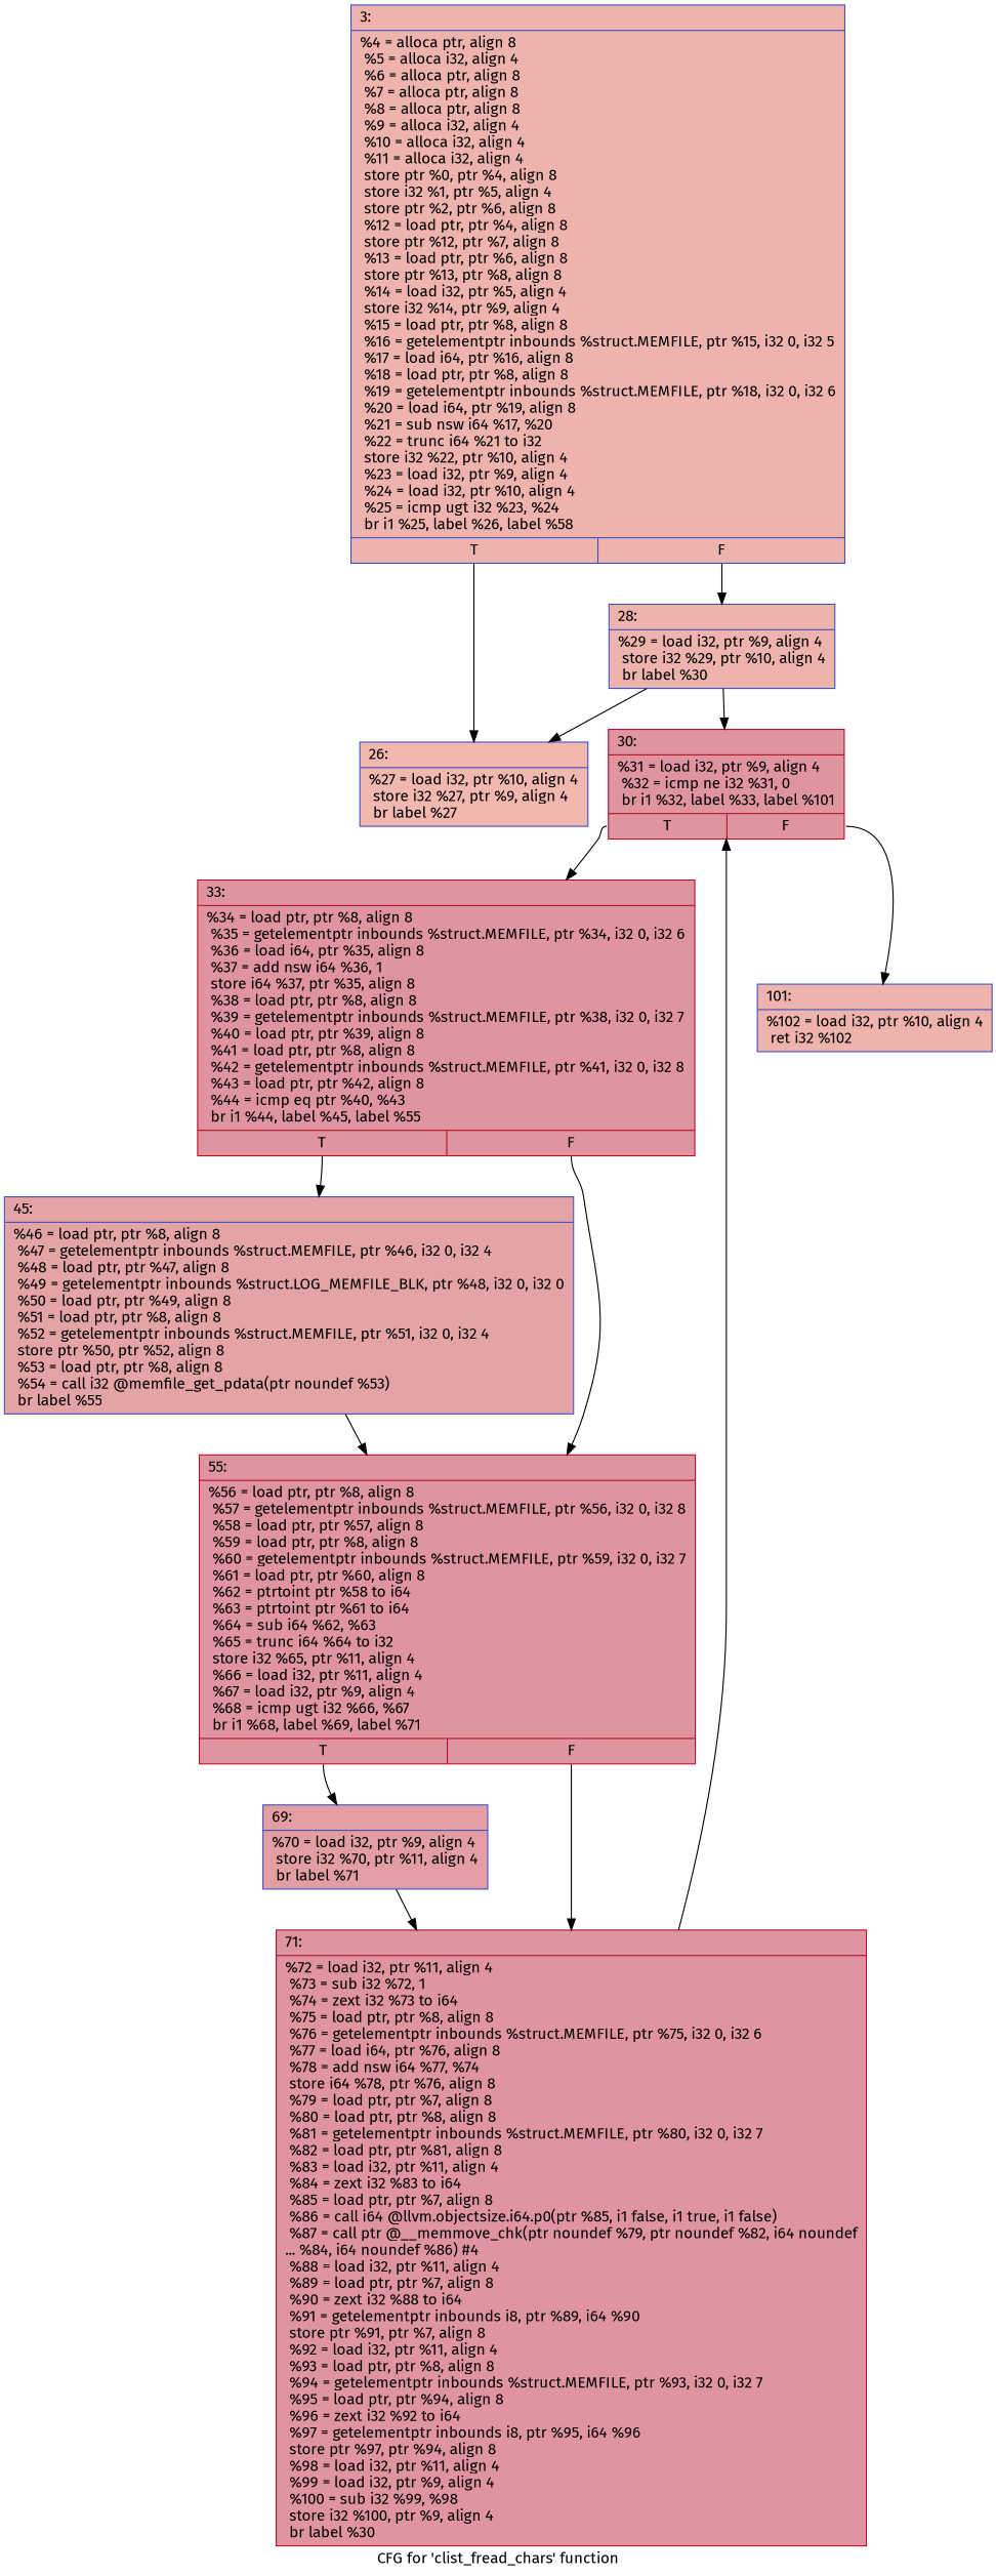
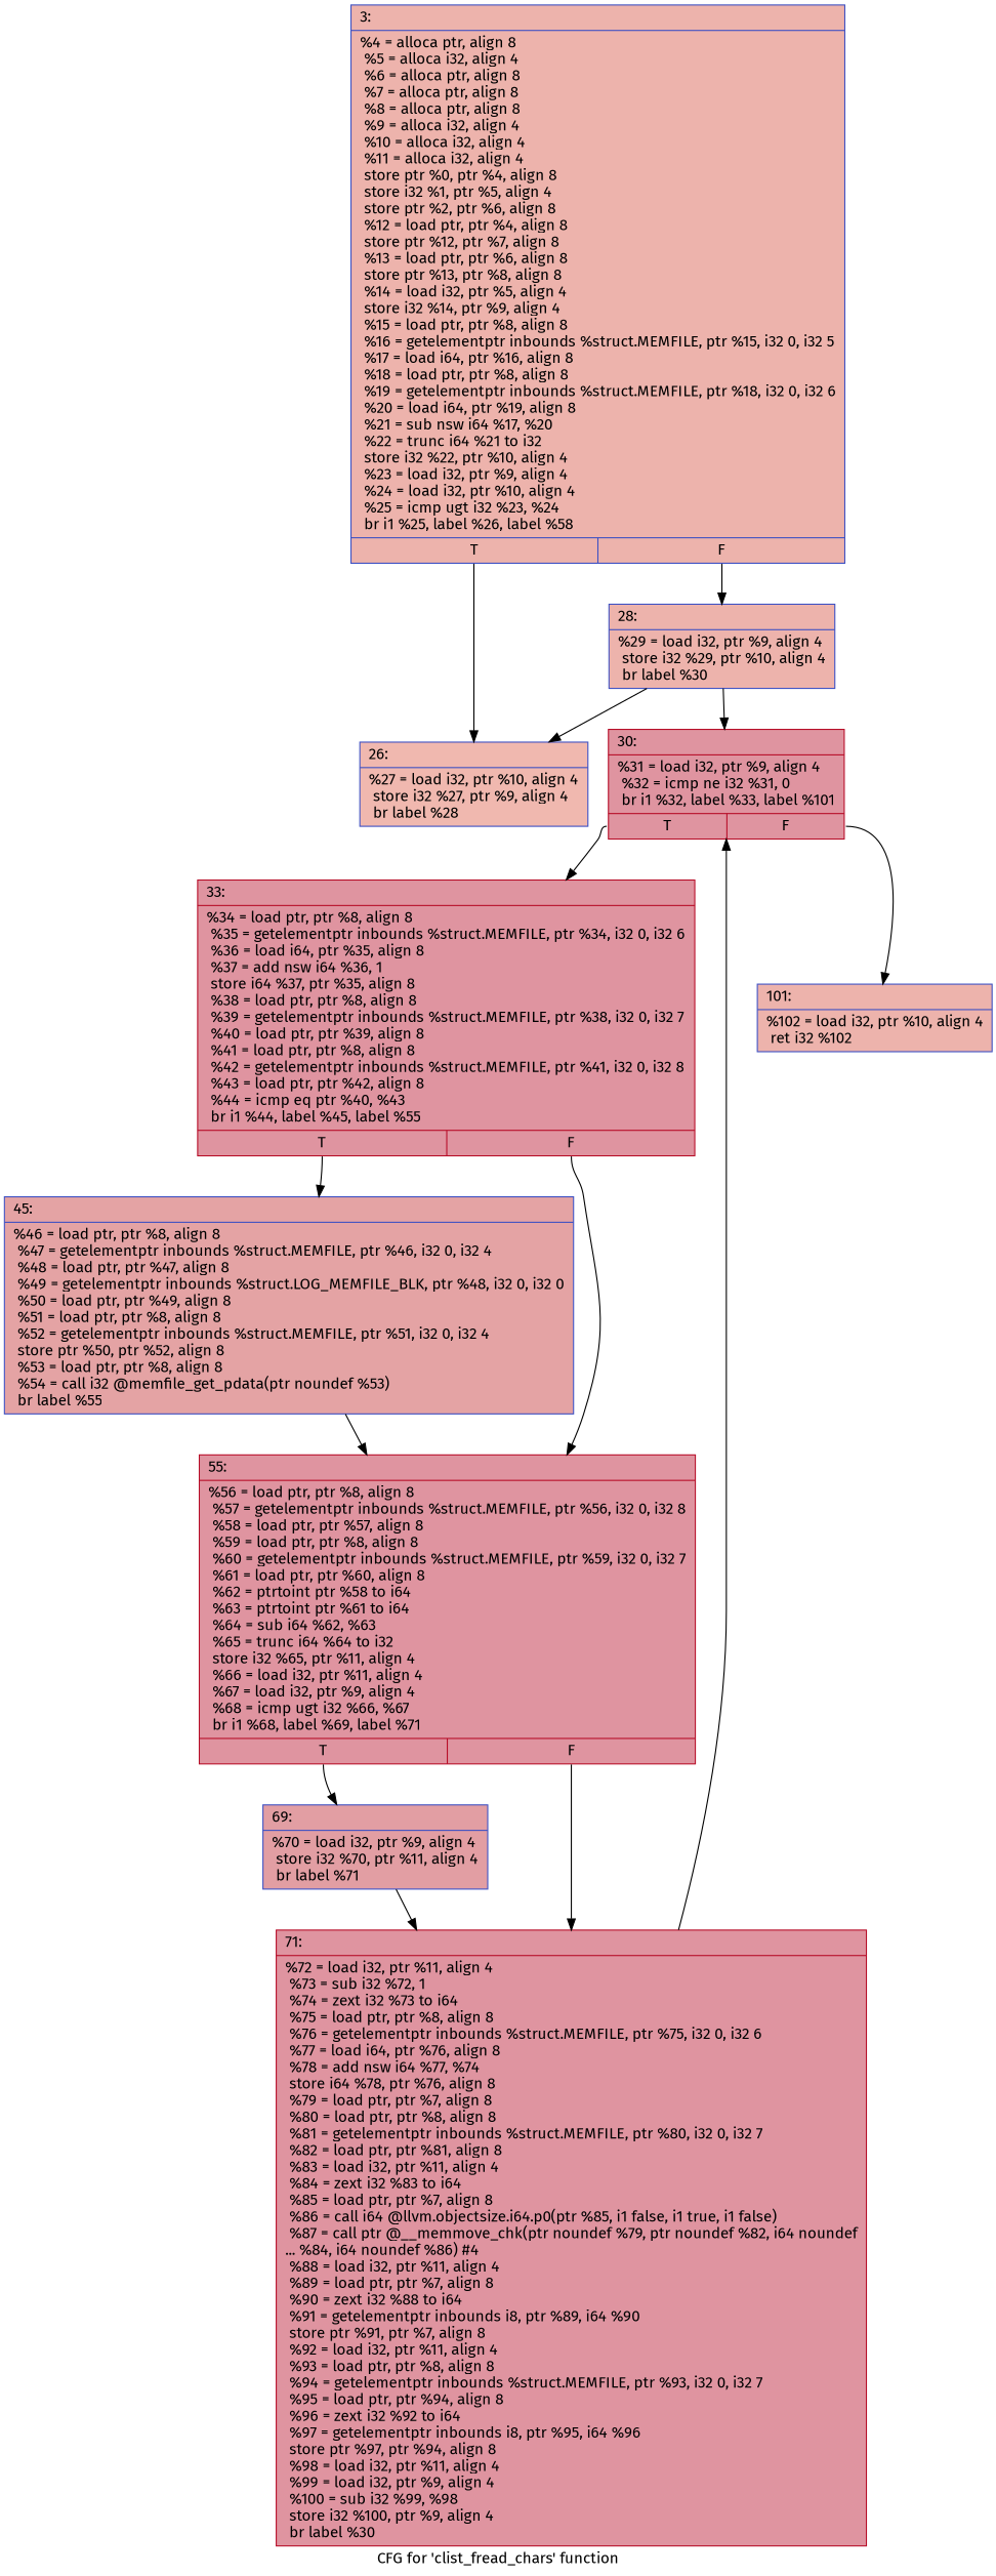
  digraph {
    fontname="Fira Sans"
    label="CFG for 'clist_fread_chars' function"
    node [color="#3d50c3ff" fillcolor="#b70d2870" fontname="Fira Sans" shape=record style=filled]
    edge [fontname="Fira Sans"]
    n1 [fillcolor="#d6524470" label="{3:\l|  %4 = alloca ptr, align 8\l  %5 = alloca i32, align 4\l  %6 = alloca ptr, align 8\l  %7 = alloca ptr, align 8\l  %8 = alloca ptr, align 8\l  %9 = alloca i32, align 4\l  %10 = alloca i32, align 4\l  %11 = alloca i32, align 4\l  store ptr %0, ptr %4, align 8\l  store i32 %1, ptr %5, align 4\l  store ptr %2, ptr %6, align 8\l  %12 = load ptr, ptr %4, align 8\l  store ptr %12, ptr %7, align 8\l  %13 = load ptr, ptr %6, align 8\l  store ptr %13, ptr %8, align 8\l  %14 = load i32, ptr %5, align 4\l  store i32 %14, ptr %9, align 4\l  %15 = load ptr, ptr %8, align 8\l  %16 = getelementptr inbounds %struct.MEMFILE, ptr %15, i32 0, i32 5\l  %17 = load i64, ptr %16, align 8\l  %18 = load ptr, ptr %8, align 8\l  %19 = getelementptr inbounds %struct.MEMFILE, ptr %18, i32 0, i32 6\l  %20 = load i64, ptr %19, align 8\l  %21 = sub nsw i64 %17, %20\l  %22 = trunc i64 %21 to i32\l  store i32 %22, ptr %10, align 4\l  %23 = load i32, ptr %9, align 4\l  %24 = load i32, ptr %10, align 4\l  %25 = icmp ugt i32 %23, %24\l  br i1 %25, label %26, label %58\l|{<s0>T|<s1>F}}"]
-   n2 [fillcolor="#dc5d4a70" label="{26:\l|  %27 = load i32, ptr %10, align 4\l  store i32 %27, ptr %9, align 4\l  br label %27\l}"]
+   n2 [fillcolor="#dc5d4a70" label="{26:\l|  %27 = load i32, ptr %10, align 4\l  store i32 %27, ptr %9, align 4\l  br label %28\l}"]
    n3 [fillcolor="#d6524470" label="{28:\l|  %29 = load i32, ptr %9, align 4\l  store i32 %29, ptr %10, align 4\l  br label %30\l}"]
    n4 [color="#b70d28ff" label="{30:\l|  %31 = load i32, ptr %9, align 4\l  %32 = icmp ne i32 %31, 0\l  br i1 %32, label %33, label %101\l|{<s0>T|<s1>F}}"]
    n5 [color="#b70d28ff" label="{33:\l|  %34 = load ptr, ptr %8, align 8\l  %35 = getelementptr inbounds %struct.MEMFILE, ptr %34, i32 0, i32 6\l  %36 = load i64, ptr %35, align 8\l  %37 = add nsw i64 %36, 1\l  store i64 %37, ptr %35, align 8\l  %38 = load ptr, ptr %8, align 8\l  %39 = getelementptr inbounds %struct.MEMFILE, ptr %38, i32 0, i32 7\l  %40 = load ptr, ptr %39, align 8\l  %41 = load ptr, ptr %8, align 8\l  %42 = getelementptr inbounds %struct.MEMFILE, ptr %41, i32 0, i32 8\l  %43 = load ptr, ptr %42, align 8\l  %44 = icmp eq ptr %40, %43\l  br i1 %44, label %45, label %55\l|{<s0>T|<s1>F}}"]
    n6 [fillcolor="#d6524470" label="{101:\l|  %102 = load i32, ptr %10, align 4\l  ret i32 %102\l}"]
    n7 [fillcolor="#c32e3170" label="{45:\l|  %46 = load ptr, ptr %8, align 8\l  %47 = getelementptr inbounds %struct.MEMFILE, ptr %46, i32 0, i32 4\l  %48 = load ptr, ptr %47, align 8\l  %49 = getelementptr inbounds %struct.LOG_MEMFILE_BLK, ptr %48, i32 0, i32 0\l  %50 = load ptr, ptr %49, align 8\l  %51 = load ptr, ptr %8, align 8\l  %52 = getelementptr inbounds %struct.MEMFILE, ptr %51, i32 0, i32 4\l  store ptr %50, ptr %52, align 8\l  %53 = load ptr, ptr %8, align 8\l  %54 = call i32 @memfile_get_pdata(ptr noundef %53)\l  br label %55\l}"]
    n8 [color="#b70d28ff" label="{55:\l|  %56 = load ptr, ptr %8, align 8\l  %57 = getelementptr inbounds %struct.MEMFILE, ptr %56, i32 0, i32 8\l  %58 = load ptr, ptr %57, align 8\l  %59 = load ptr, ptr %8, align 8\l  %60 = getelementptr inbounds %struct.MEMFILE, ptr %59, i32 0, i32 7\l  %61 = load ptr, ptr %60, align 8\l  %62 = ptrtoint ptr %58 to i64\l  %63 = ptrtoint ptr %61 to i64\l  %64 = sub i64 %62, %63\l  %65 = trunc i64 %64 to i32\l  store i32 %65, ptr %11, align 4\l  %66 = load i32, ptr %11, align 4\l  %67 = load i32, ptr %9, align 4\l  %68 = icmp ugt i32 %66, %67\l  br i1 %68, label %69, label %71\l|{<s0>T|<s1>F}}"]
    n9 [fillcolor="#be242e70" label="{69:\l|  %70 = load i32, ptr %9, align 4\l  store i32 %70, ptr %11, align 4\l  br label %71\l}"]
    n10 [color="#b70d28ff" label="{71:\l|  %72 = load i32, ptr %11, align 4\l  %73 = sub i32 %72, 1\l  %74 = zext i32 %73 to i64\l  %75 = load ptr, ptr %8, align 8\l  %76 = getelementptr inbounds %struct.MEMFILE, ptr %75, i32 0, i32 6\l  %77 = load i64, ptr %76, align 8\l  %78 = add nsw i64 %77, %74\l  store i64 %78, ptr %76, align 8\l  %79 = load ptr, ptr %7, align 8\l  %80 = load ptr, ptr %8, align 8\l  %81 = getelementptr inbounds %struct.MEMFILE, ptr %80, i32 0, i32 7\l  %82 = load ptr, ptr %81, align 8\l  %83 = load i32, ptr %11, align 4\l  %84 = zext i32 %83 to i64\l  %85 = load ptr, ptr %7, align 8\l  %86 = call i64 @llvm.objectsize.i64.p0(ptr %85, i1 false, i1 true, i1 false)\l  %87 = call ptr @__memmove_chk(ptr noundef %79, ptr noundef %82, i64 noundef\l... %84, i64 noundef %86) #4\l  %88 = load i32, ptr %11, align 4\l  %89 = load ptr, ptr %7, align 8\l  %90 = zext i32 %88 to i64\l  %91 = getelementptr inbounds i8, ptr %89, i64 %90\l  store ptr %91, ptr %7, align 8\l  %92 = load i32, ptr %11, align 4\l  %93 = load ptr, ptr %8, align 8\l  %94 = getelementptr inbounds %struct.MEMFILE, ptr %93, i32 0, i32 7\l  %95 = load ptr, ptr %94, align 8\l  %96 = zext i32 %92 to i64\l  %97 = getelementptr inbounds i8, ptr %95, i64 %96\l  store ptr %97, ptr %94, align 8\l  %98 = load i32, ptr %11, align 4\l  %99 = load i32, ptr %9, align 4\l  %100 = sub i32 %99, %98\l  store i32 %100, ptr %9, align 4\l  br label %30\l}"]
    n1 -> n2 [tailport=s0]
    n1 -> n3 [tailport=s1]
    n3 -> n2
    n3 -> n4
    n4 -> n5 [tailport=s0]
    n4 -> n6 [tailport=s1]
    n5 -> n7 [tailport=s0]
    n5 -> n8 [tailport=s1]
    n7 -> n8
    n8 -> n9 [tailport=s0]
    n8 -> n10 [tailport=s1]
    n9 -> n10
    n10 -> n4
  }
